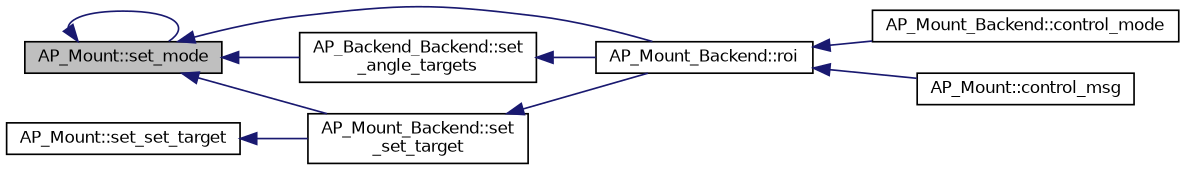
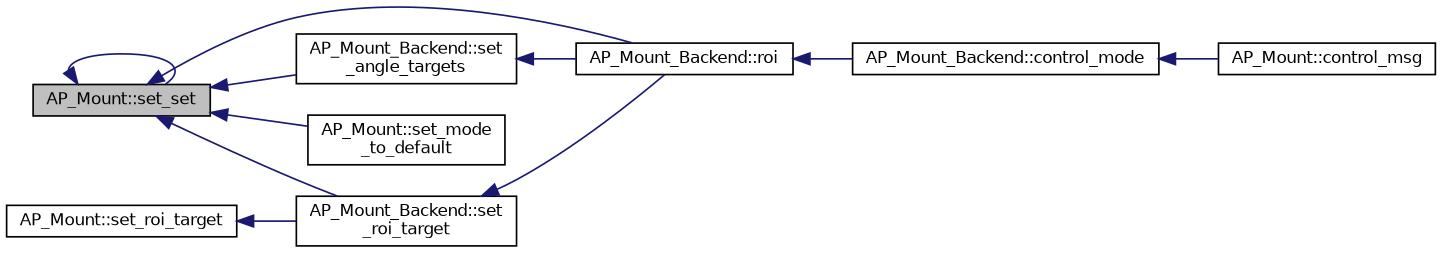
  digraph {
    rankdir=LR
    node [color=black fillcolor=white fontname=Helvetica fontsize=10 shape=record style=filled]
    edge [color=midnightblue dir=back fontname=Helvetica fontsize=10 labelfontname=Helvetica labelfontsize=10 style=solid]
-   n1 [fillcolor=grey75 fontcolor=black height=0.2 label="AP_Mount::set_mode" width=0.4]
+   n1 [fillcolor=grey75 fontcolor=black height=0.2 label="AP_Mount::set_set" width=0.4]
    n2 [height=0.2 label="AP_Mount_Backend::roi" width=0.4]
-   n3 [height=0.2 label="AP_Backend_Backend::set\l_angle_targets" width=0.4]
-   n5 [height=0.2 label="AP_Mount_Backend::set\l_set_target" width=0.4]
+   n3 [height=0.2 label="AP_Mount_Backend::set\l_angle_targets" width=0.4]
+   n4 [height=0.2 label="AP_Mount::set_mode\l_to_default" width=0.4]
+   n5 [height=0.2 label="AP_Mount_Backend::set\l_roi_target" width=0.4]
    n6 [height=0.2 label="AP_Mount_Backend::control_mode" width=0.4]
    n7 [height=0.2 label="AP_Mount::control_msg" width=0.4]
-   n8 [height=0.2 label="AP_Mount::set_set_target" width=0.4]
+   n8 [height=0.2 label="AP_Mount::set_roi_target" width=0.4]
    n1 -> n1
    n1 -> n2
    n1 -> n3
+   n1 -> n4
    n1 -> n5
    n2 -> n6
    n3 -> n2
    n5 -> n2
-   n2 -> n7
+   n6 -> n7
    n8 -> n5
  }
